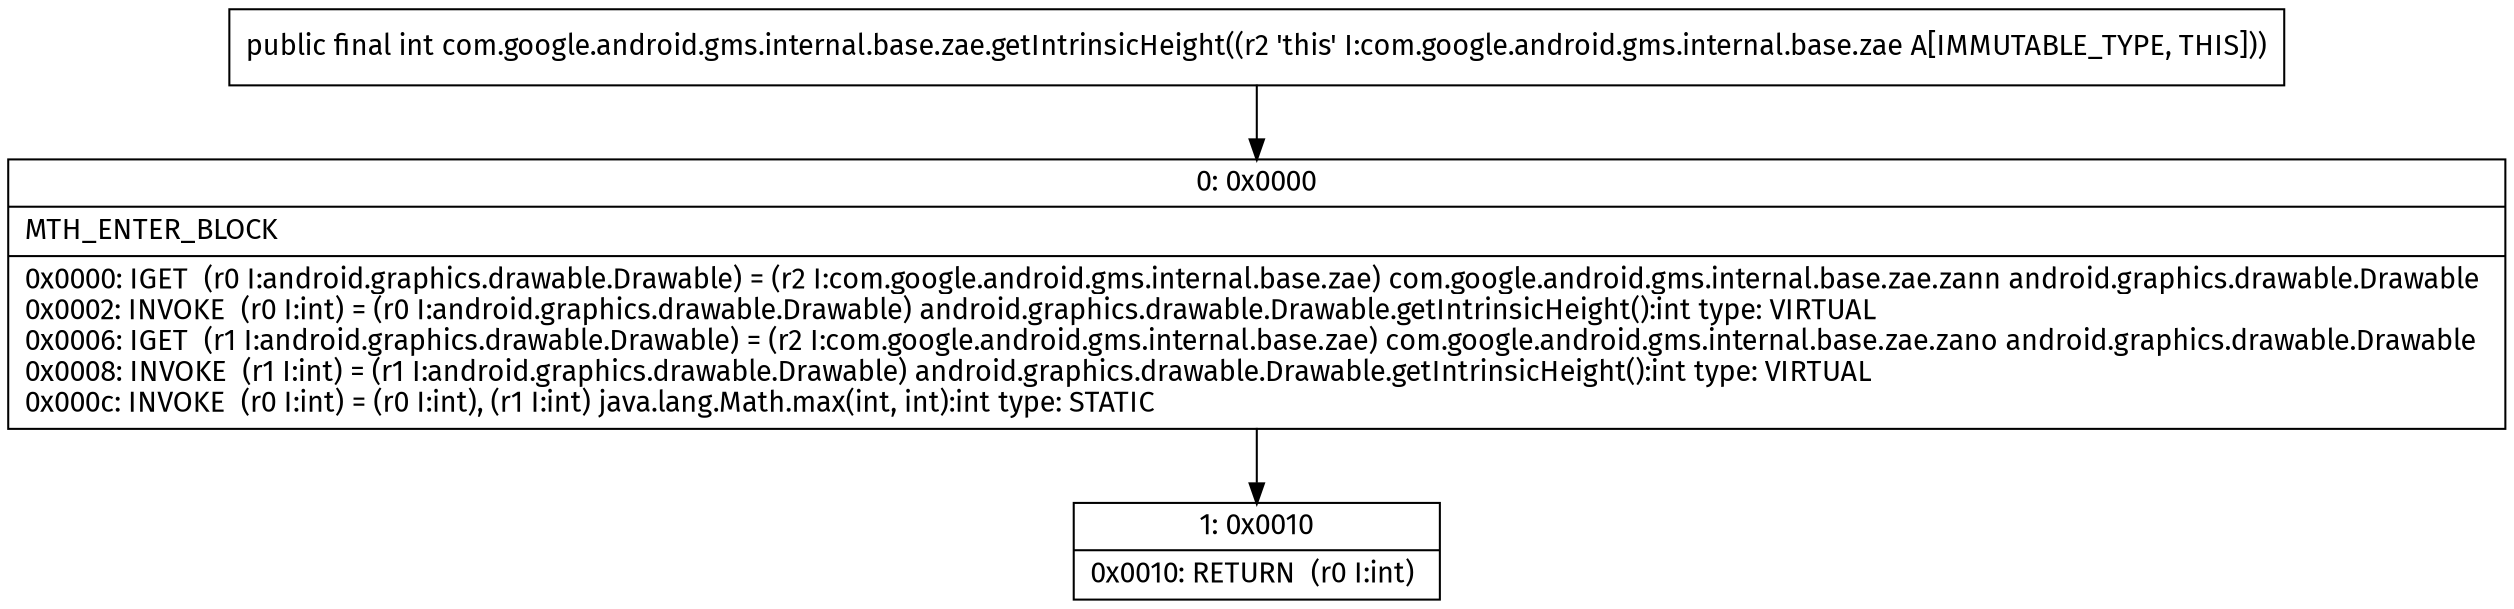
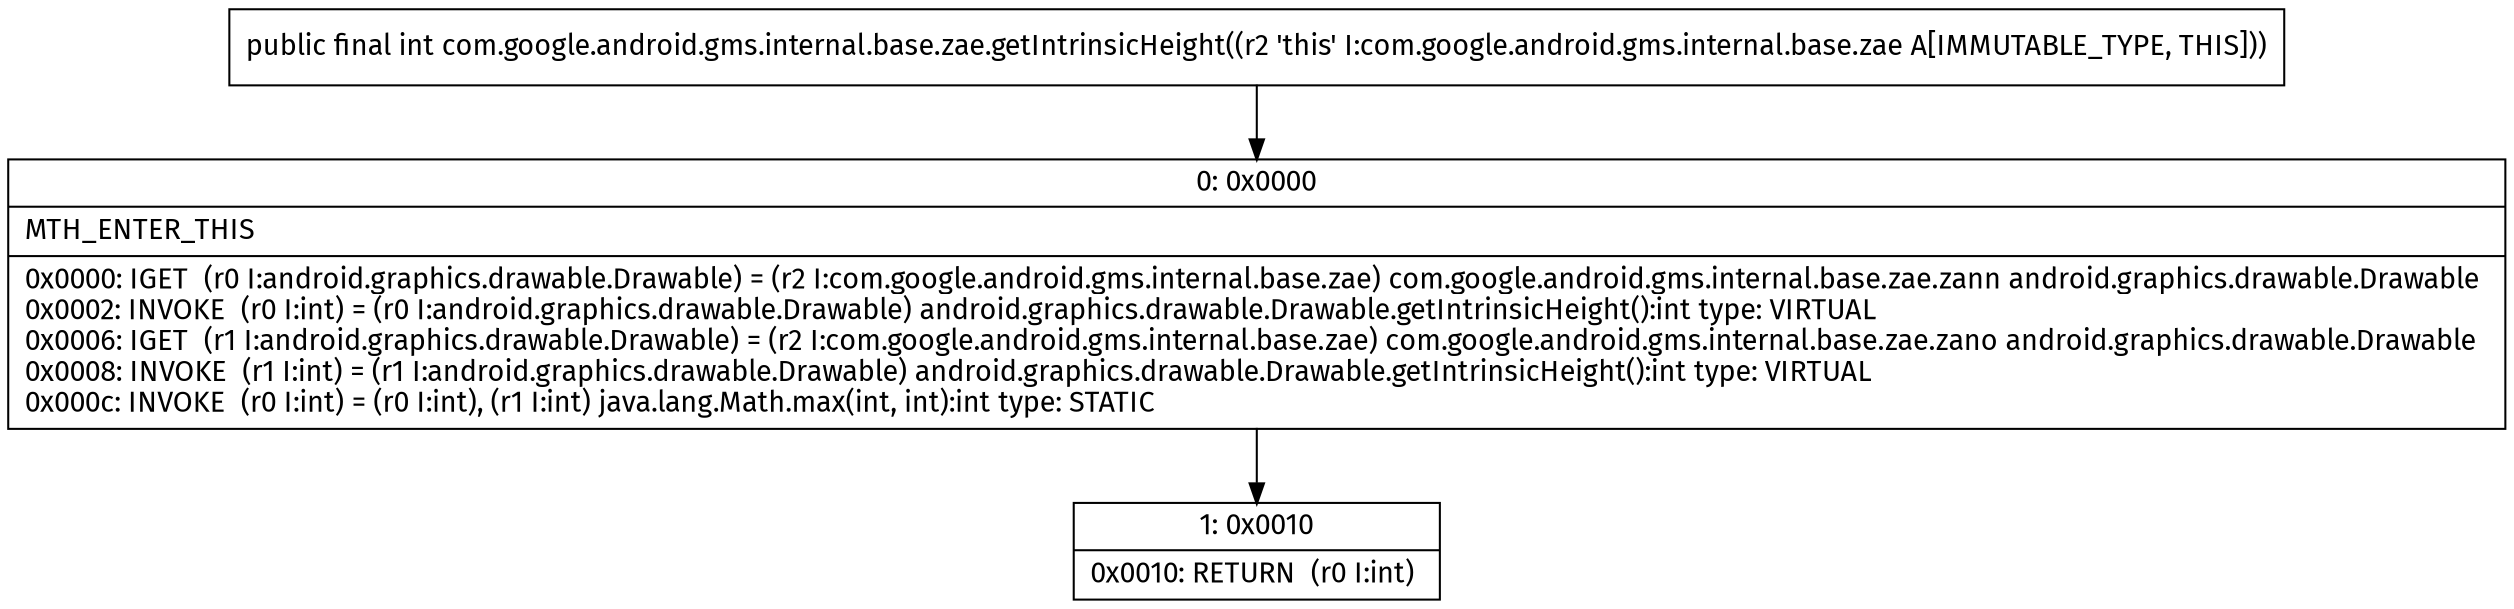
  digraph {
    fontname="Fira Sans"
    node [shape=record fontname="Fira Sans"]
    edge [fontname="Fira Sans"]
-   n1 [label="{0\:\ 0x0000|MTH_ENTER_BLOCK\l|0x0000: IGET  (r0 I:android.graphics.drawable.Drawable) = (r2 I:com.google.android.gms.internal.base.zae) com.google.android.gms.internal.base.zae.zann android.graphics.drawable.Drawable \l0x0002: INVOKE  (r0 I:int) = (r0 I:android.graphics.drawable.Drawable) android.graphics.drawable.Drawable.getIntrinsicHeight():int type: VIRTUAL \l0x0006: IGET  (r1 I:android.graphics.drawable.Drawable) = (r2 I:com.google.android.gms.internal.base.zae) com.google.android.gms.internal.base.zae.zano android.graphics.drawable.Drawable \l0x0008: INVOKE  (r1 I:int) = (r1 I:android.graphics.drawable.Drawable) android.graphics.drawable.Drawable.getIntrinsicHeight():int type: VIRTUAL \l0x000c: INVOKE  (r0 I:int) = (r0 I:int), (r1 I:int) java.lang.Math.max(int, int):int type: STATIC \l}"]
+   n1 [label="{0\:\ 0x0000|MTH_ENTER_THIS\l|0x0000: IGET  (r0 I:android.graphics.drawable.Drawable) = (r2 I:com.google.android.gms.internal.base.zae) com.google.android.gms.internal.base.zae.zann android.graphics.drawable.Drawable \l0x0002: INVOKE  (r0 I:int) = (r0 I:android.graphics.drawable.Drawable) android.graphics.drawable.Drawable.getIntrinsicHeight():int type: VIRTUAL \l0x0006: IGET  (r1 I:android.graphics.drawable.Drawable) = (r2 I:com.google.android.gms.internal.base.zae) com.google.android.gms.internal.base.zae.zano android.graphics.drawable.Drawable \l0x0008: INVOKE  (r1 I:int) = (r1 I:android.graphics.drawable.Drawable) android.graphics.drawable.Drawable.getIntrinsicHeight():int type: VIRTUAL \l0x000c: INVOKE  (r0 I:int) = (r0 I:int), (r1 I:int) java.lang.Math.max(int, int):int type: STATIC \l}"]
    n2 [label="{1\:\ 0x0010|0x0010: RETURN  (r0 I:int) \l}"]
    n3 [label="{public final int com.google.android.gms.internal.base.zae.getIntrinsicHeight((r2 'this' I:com.google.android.gms.internal.base.zae A[IMMUTABLE_TYPE, THIS])) }"]
    n1 -> n2
    n3 -> n1
  }
